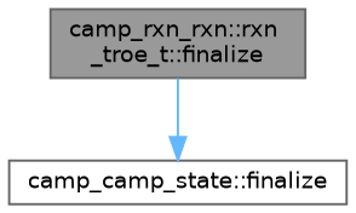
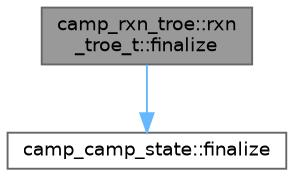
  digraph {
    rankdir=TB
    node [fontname=Helvetica fontsize=10 shape=box style=filled]
-   n1 [color=gray40 fillcolor=grey60 fontcolor=black height=0.2 label="camp_rxn_rxn::rxn\l_troe_t::finalize" width=0.4]
+   n1 [color=gray40 fillcolor=grey60 fontcolor=black height=0.2 label="camp_rxn_troe::rxn\l_troe_t::finalize" width=0.4]
    n2 [color=grey40 fillcolor=white height=0.2 label="camp_camp_state::finalize" width=0.4]
    n1 -> n2 [color=steelblue1 fontname=Helvetica fontsize=10 labelfontname=Helvetica labelfontsize=10 style=solid]
  }
